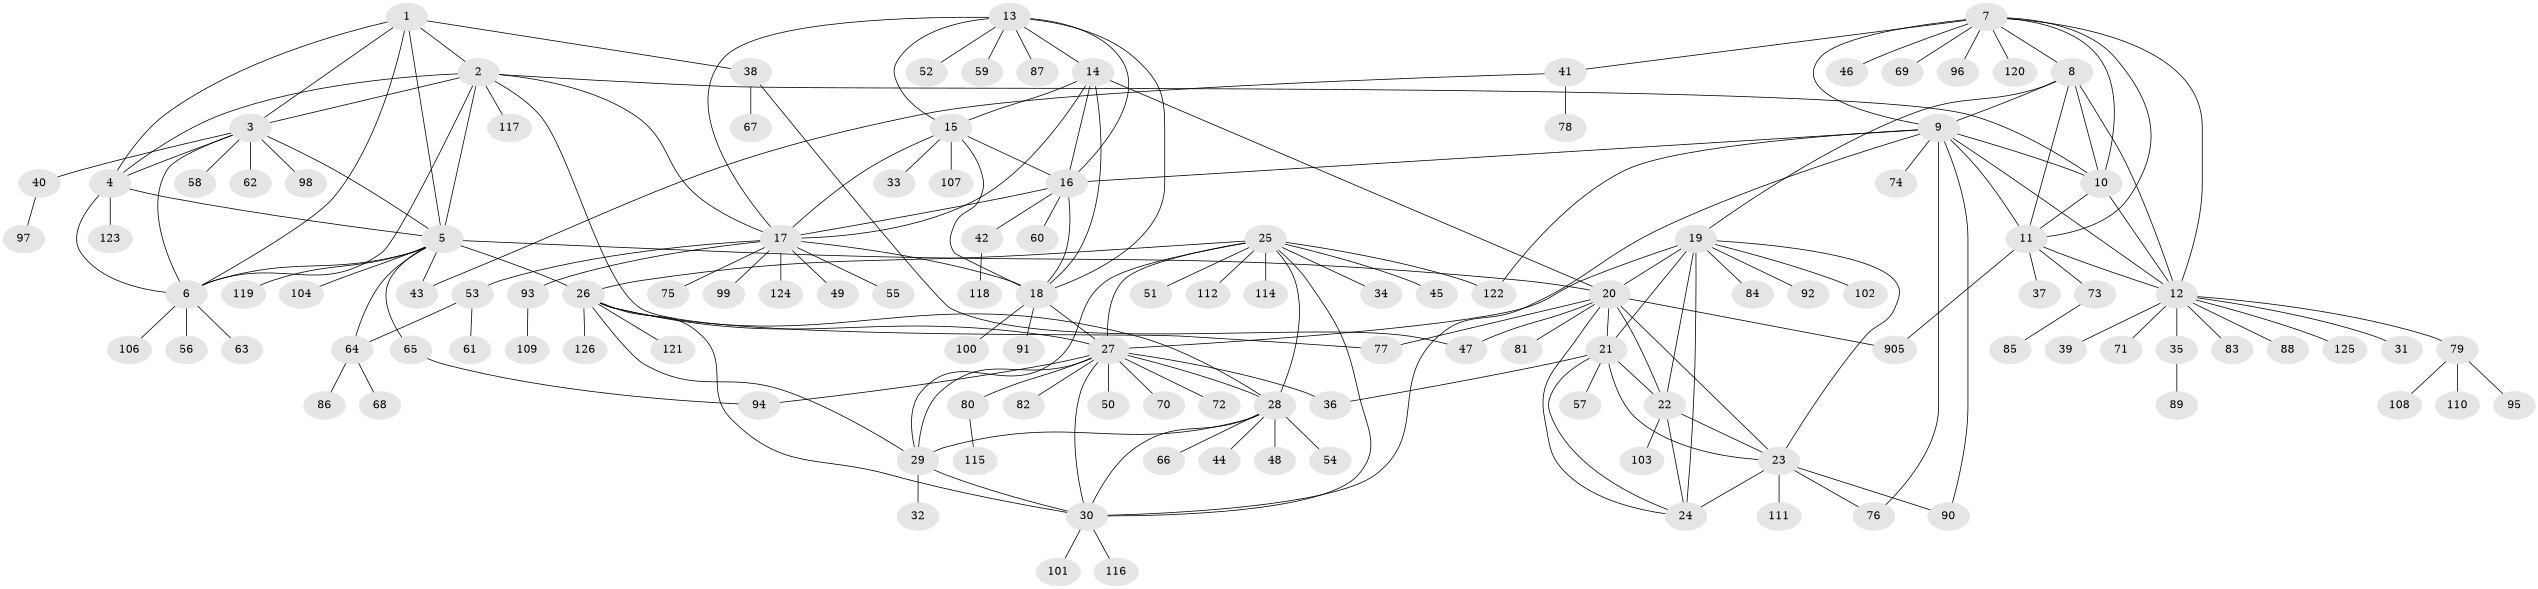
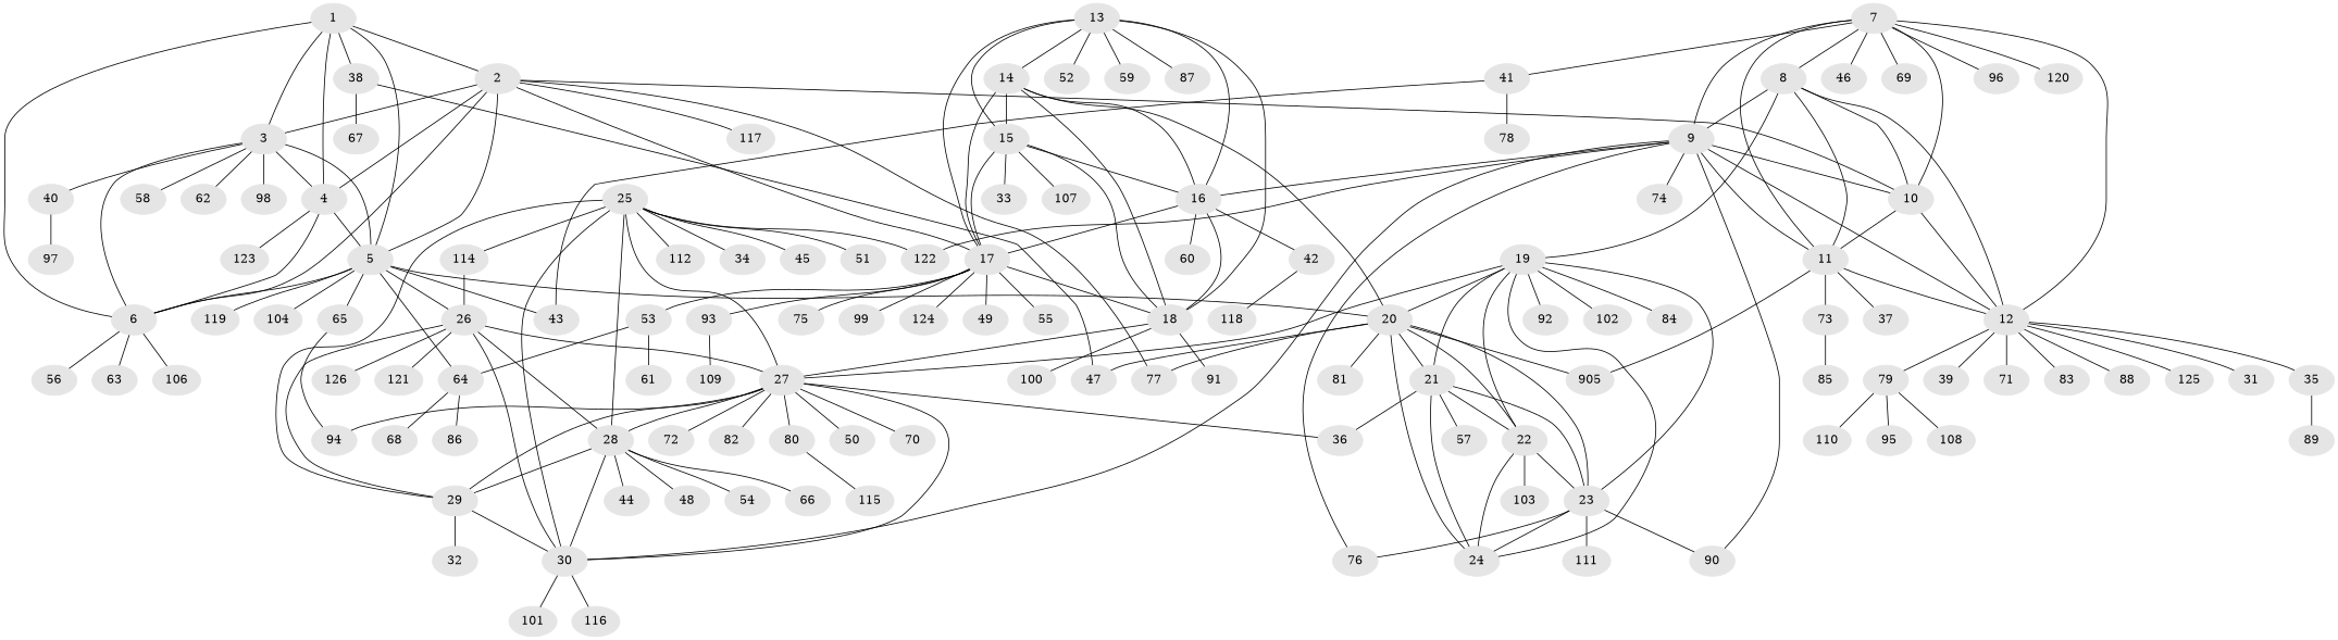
  graph {
    node [color=gray90 style=filled]
    1
    2
    3
    4
    5
    6
    38
    10
    17
    77
    117
    40
    58
    62
    98
    123
    20
    26
    43
    64
    65
    104
    119
    56
    63
    106
    47
    67
    11
    12
    18
    49
    53
    55
    75
    93
    99
    124
    97
    n40 [label=905]
    21
    22
    23
    24
    81
    30
    27
    28
    29
    121
    126
    68
    86
    94
    7
    8
    9
    41
    46
    69
    96
    120
    19
    16
    74
    76
    90
    122
    37
    73
    31
    35
    39
    71
    79
    83
    88
    125
    78
    84
    92
    102
    42
    60
    101
    116
    85
    89
    95
    108
    110
    13
    14
    15
    52
    59
    87
    33
    107
    91
    100
    118
    61
    109
    36
    50
    70
    72
    80
    82
    57
    103
    111
    25
    34
    45
    51
    112
    114
    44
    48
    54
    66
    32
    115
    1 -- 2
    1 -- 3
    1 -- 4
    1 -- 5
    1 -- 6
    1 -- 38
    2 -- 3
    2 -- 4
    2 -- 5
    2 -- 6
    2 -- 10
    2 -- 17
    2 -- 77
    2 -- 117
    3 -- 4
    3 -- 5
    3 -- 6
    3 -- 40
    3 -- 58
    3 -- 62
    3 -- 98
    4 -- 5
    4 -- 6
    4 -- 123
    5 -- 6
    5 -- 20
    5 -- 26
    5 -- 43
    5 -- 64
    5 -- 65
    5 -- 104
    5 -- 119
    6 -- 56
    6 -- 63
    6 -- 106
    38 -- 47
    38 -- 67
    10 -- 11
    10 -- 12
    17 -- 18
    17 -- 49
    17 -- 53
    17 -- 55
    17 -- 75
    17 -- 93
    17 -- 99
    17 -- 124
    40 -- 97
    20 -- 77
    20 -- 47
    20 -- n40
    20 -- 21
    20 -- 22
    20 -- 23
    20 -- 24
    20 -- 81
    26 -- 30
    26 -- 27
    26 -- 28
    26 -- 29
    26 -- 121
    26 -- 126
    64 -- 68
    64 -- 86
    65 -- 94
    11 -- 12
    11 -- n40
    11 -- 37
    11 -- 73
    12 -- 31
    12 -- 35
    12 -- 39
    12 -- 71
    12 -- 79
    12 -- 83
    12 -- 88
    12 -- 125
    18 -- 27
    18 -- 91
    18 -- 100
    53 -- 64
    53 -- 61
    93 -- 109
    21 -- 22
    21 -- 23
    21 -- 24
    21 -- 36
    21 -- 57
    22 -- 23
    22 -- 24
    22 -- 103
    23 -- 24
    23 -- 76
    23 -- 90
    23 -- 111
    30 -- 101
    30 -- 116
    27 -- 30
    27 -- 28
    27 -- 29
    27 -- 94
    27 -- 36
    27 -- 50
    27 -- 70
    27 -- 72
    27 -- 80
    27 -- 82
    28 -- 30
    28 -- 29
    28 -- 44
    28 -- 48
    28 -- 54
    28 -- 66
    29 -- 30
    29 -- 32
    7 -- 10
    7 -- 11
    7 -- 12
    7 -- 8
    7 -- 9
    7 -- 41
    7 -- 46
    7 -- 69
    7 -- 96
    7 -- 120
    8 -- 10
    8 -- 11
    8 -- 12
    8 -- 9
    8 -- 19
    9 -- 10
    9 -- 11
    9 -- 12
    9 -- 30
    9 -- 16
    9 -- 74
    9 -- 76
    9 -- 90
    9 -- 122
    41 -- 43
    41 -- 78
    19 -- 20
    19 -- 21
    19 -- 22
    19 -- 23
    19 -- 24
    19 -- 27
    19 -- 84
    19 -- 92
    19 -- 102
    16 -- 17
    16 -- 18
    16 -- 42
    16 -- 60
    73 -- 85
    35 -- 89
    79 -- 95
    79 -- 108
    79 -- 110
    42 -- 118
    13 -- 17
    13 -- 18
    13 -- 16
    13 -- 14
    13 -- 15
    13 -- 52
    13 -- 59
    13 -- 87
    14 -- 17
    14 -- 20
    14 -- 18
    14 -- 16
    14 -- 15
    15 -- 17
    15 -- 18
    15 -- 16
    15 -- 33
    15 -- 107
    80 -- 115
-   25 -- 26
+   114 -- 26
    25 -- 30
    25 -- 27
    25 -- 28
    25 -- 29
    25 -- 122
    25 -- 34
    25 -- 45
    25 -- 51
    25 -- 112
    25 -- 114
  }
